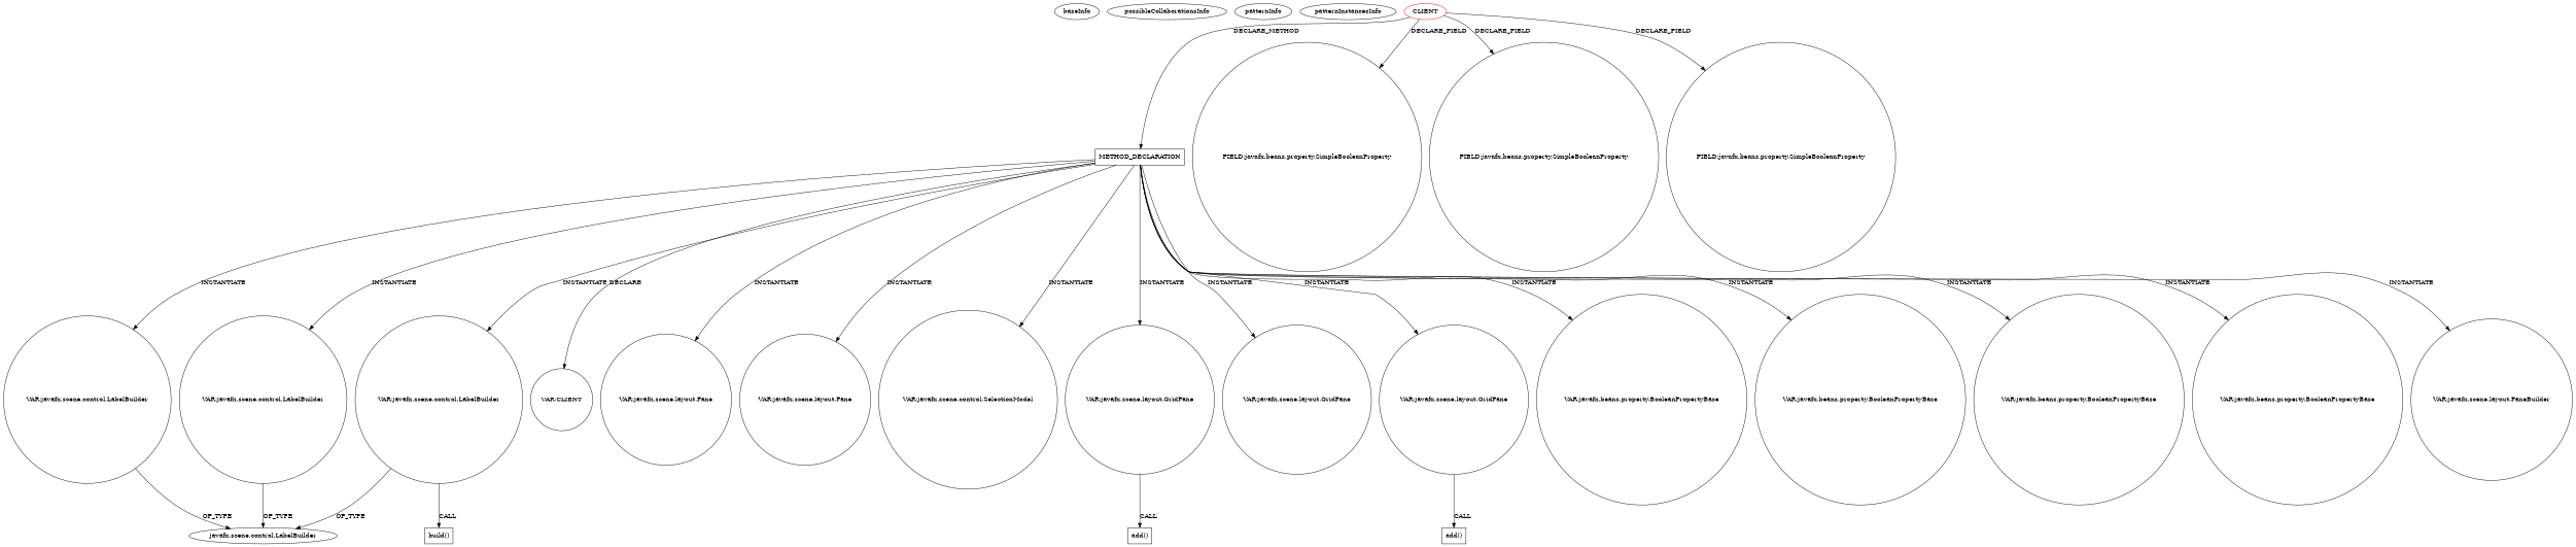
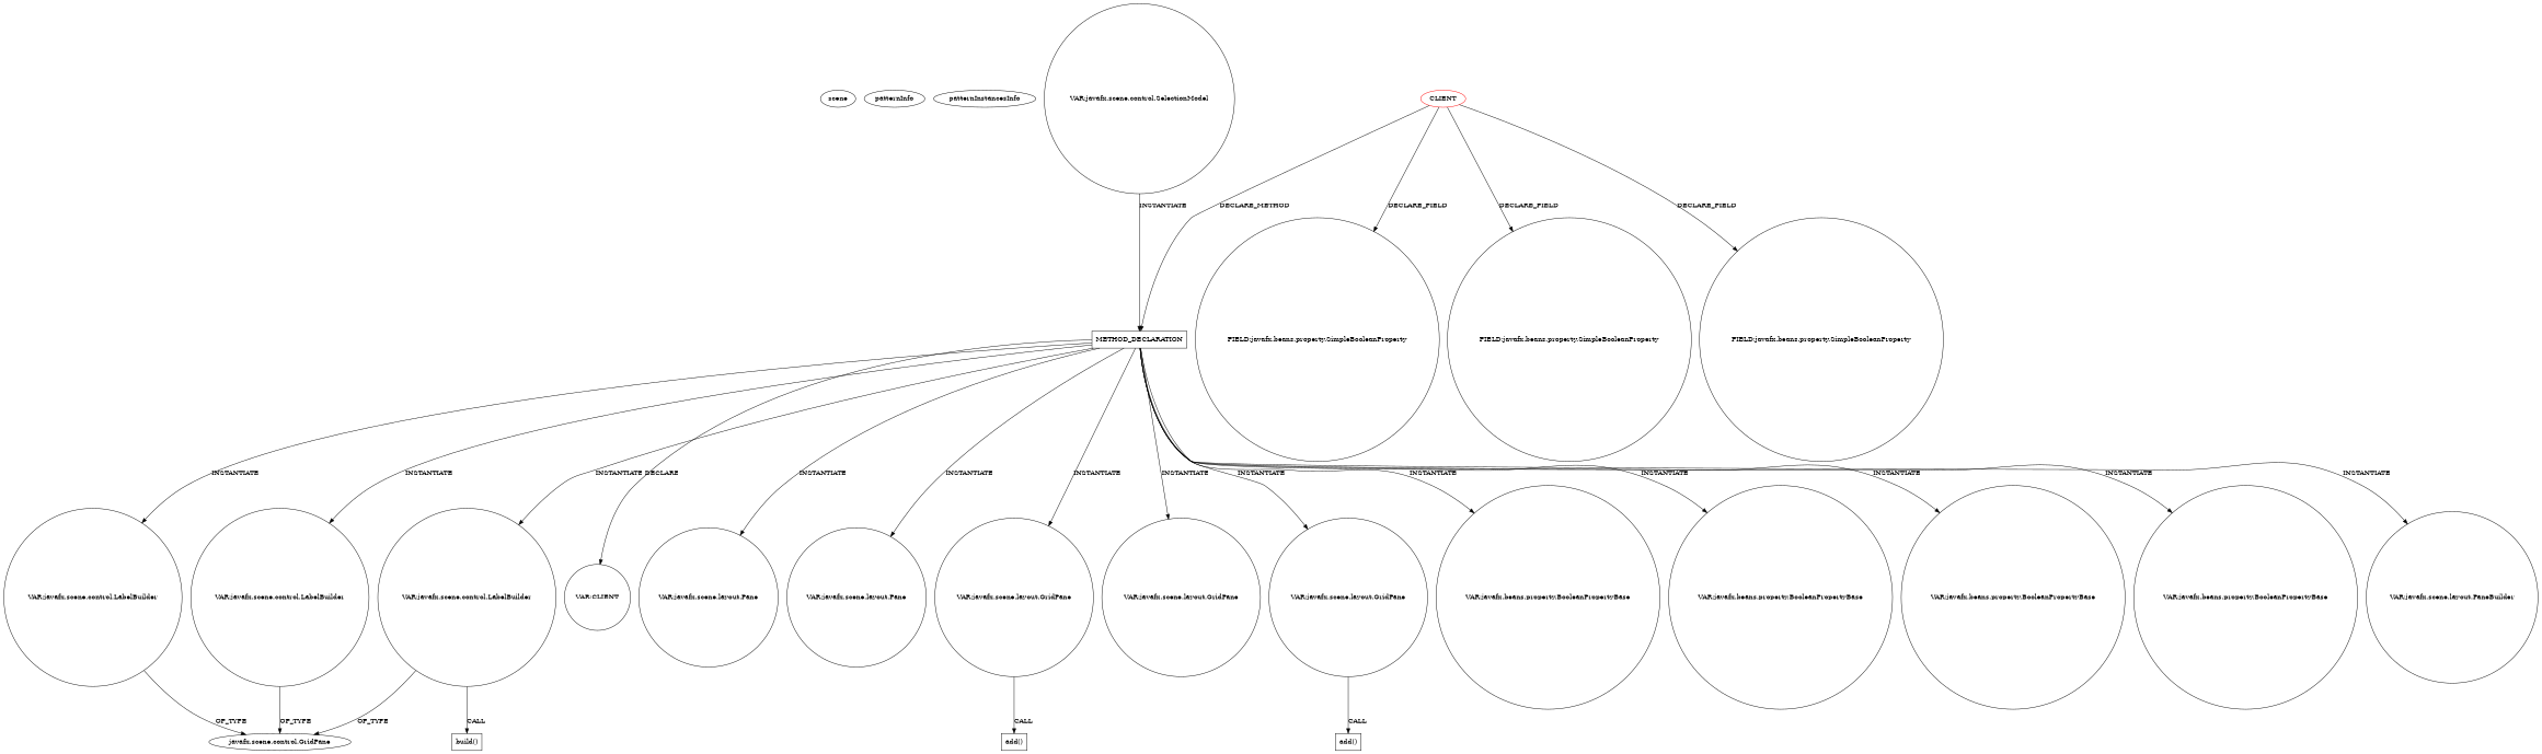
  digraph {
    node [isFrameworkType=false vertexType=VARIABLE_EXPRESION shape=circle]
-   baseInfo [category=pattern graphId=3718 isAnonymous=false possibleRelation=false isFrameworkType="" vertexType="" shape=""]
-   possibleCollaborationsInfo [isFrameworkType="" vertexType="" shape=""]
+   baseInfo [category=pattern graphId=3718 isAnonymous=false possibleRelation=false label=scene isFrameworkType="" vertexType="" shape=""]
    patternInfo [frequency=2.0 patternRootClient=0 isFrameworkType="" vertexType="" shape=""]
    patternInstancesInfo [0="SaiPradeepDandem-javafx2-gradient-builder~/SaiPradeepDandem-javafx2-gradient-builder/javafx2-gradient-builder-master/src/main/java/com/javafx/gradientbuilder/application/RadialSettingsLayout.java~RadialSettingsLayout~1170" 1="SaiPradeepDandem-javafx2-gradient-builder~/SaiPradeepDandem-javafx2-gradient-builder/javafx2-gradient-builder-master/src/main/java/com/javafx/gradientbuilder/application/LinearSettingsLayout.java~LinearSettingsLayout~1172" isFrameworkType="" vertexType="" shape=""]
-   n5 [label="javafx.scene.control.LabelBuilder" vertexType=FRAMEWORK_CLASS_TYPE shape=""]
+   n5 [label="javafx.scene.control.GridPane" vertexType=FRAMEWORK_CLASS_TYPE shape=""]
    n6 [label="VAR:javafx.scene.control.LabelBuilder"]
    n7 [label="VAR:javafx.scene.control.LabelBuilder"]
    n8 [label="VAR:javafx.scene.control.LabelBuilder"]
    n9 [label="build()" shape=box vertexType=INSIDE_CALL]
    n10 [label=METHOD_DECLARATION shape=box vertexType=CLIENT_METHOD_DECLARATION]
    n11 [label="VAR:CLIENT"]
    n12 [label="VAR:javafx.scene.layout.Pane"]
    n13 [label="VAR:javafx.scene.layout.Pane"]
    n14 [label="VAR:javafx.scene.control.SelectionModel"]
    n15 [label="VAR:javafx.scene.layout.GridPane"]
    n16 [label="VAR:javafx.scene.layout.GridPane"]
    n17 [label="VAR:javafx.scene.layout.GridPane"]
    n18 [label="VAR:javafx.beans.property.BooleanPropertyBase"]
    n19 [label="VAR:javafx.beans.property.BooleanPropertyBase"]
    n20 [label="VAR:javafx.beans.property.BooleanPropertyBase"]
    n21 [label="VAR:javafx.beans.property.BooleanPropertyBase"]
    n22 [label="VAR:javafx.scene.layout.PaneBuilder"]
    n23 [label="add()" shape=box vertexType=INSIDE_CALL]
    n24 [label="add()" shape=box vertexType=INSIDE_CALL]
    n25 [color=red label=CLIENT vertexType=ROOT_CLIENT_CLASS_DECLARATION shape=""]
    n26 [label="FIELD:javafx.beans.property.SimpleBooleanProperty" vertexType=FIELD_DECLARATION]
    n27 [label="FIELD:javafx.beans.property.SimpleBooleanProperty" vertexType=FIELD_DECLARATION]
    n28 [label="FIELD:javafx.beans.property.SimpleBooleanProperty" vertexType=FIELD_DECLARATION]
    n6 -> n5 [label=OF_TYPE]
    n7 -> n5 [label=OF_TYPE]
    n8 -> n5 [label=OF_TYPE]
    n8 -> n9 [label=CALL]
    n10 -> n6 [label=INSTANTIATE]
    n10 -> n7 [label=INSTANTIATE]
    n10 -> n8 [label=INSTANTIATE]
    n10 -> n11 [label=DECLARE]
    n10 -> n12 [label=INSTANTIATE]
    n10 -> n13 [label=INSTANTIATE]
-   n10 -> n14 [label=INSTANTIATE]
+   n14 -> n10 [label=INSTANTIATE]
    n10 -> n15 [label=INSTANTIATE]
    n10 -> n16 [label=INSTANTIATE]
    n10 -> n17 [label=INSTANTIATE]
    n10 -> n18 [label=INSTANTIATE]
    n10 -> n19 [label=INSTANTIATE]
    n10 -> n20 [label=INSTANTIATE]
    n10 -> n21 [label=INSTANTIATE]
    n10 -> n22 [label=INSTANTIATE]
    n15 -> n23 [label=CALL]
    n17 -> n24 [label=CALL]
    n25 -> n10 [label=DECLARE_METHOD]
    n25 -> n26 [label=DECLARE_FIELD]
    n25 -> n27 [label=DECLARE_FIELD]
    n25 -> n28 [label=DECLARE_FIELD]
  }
